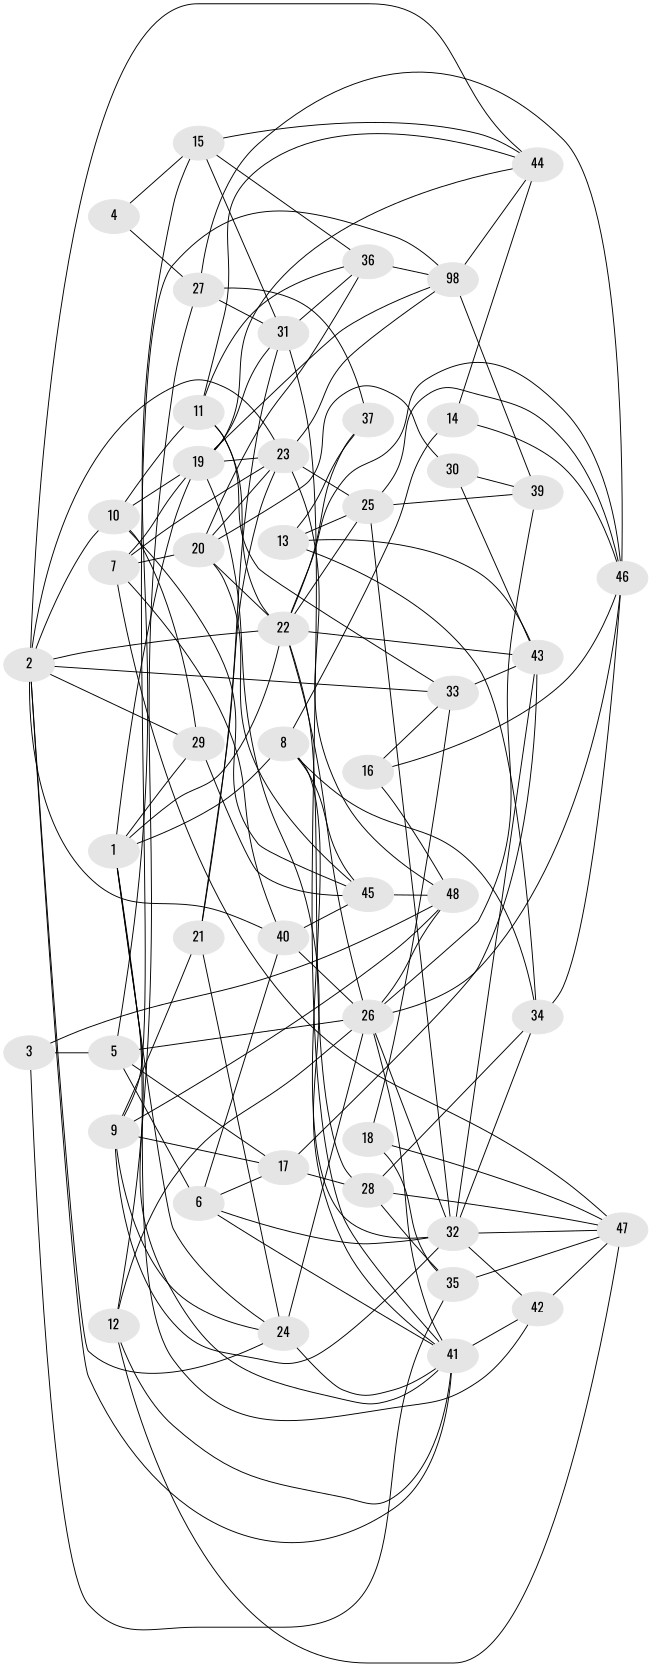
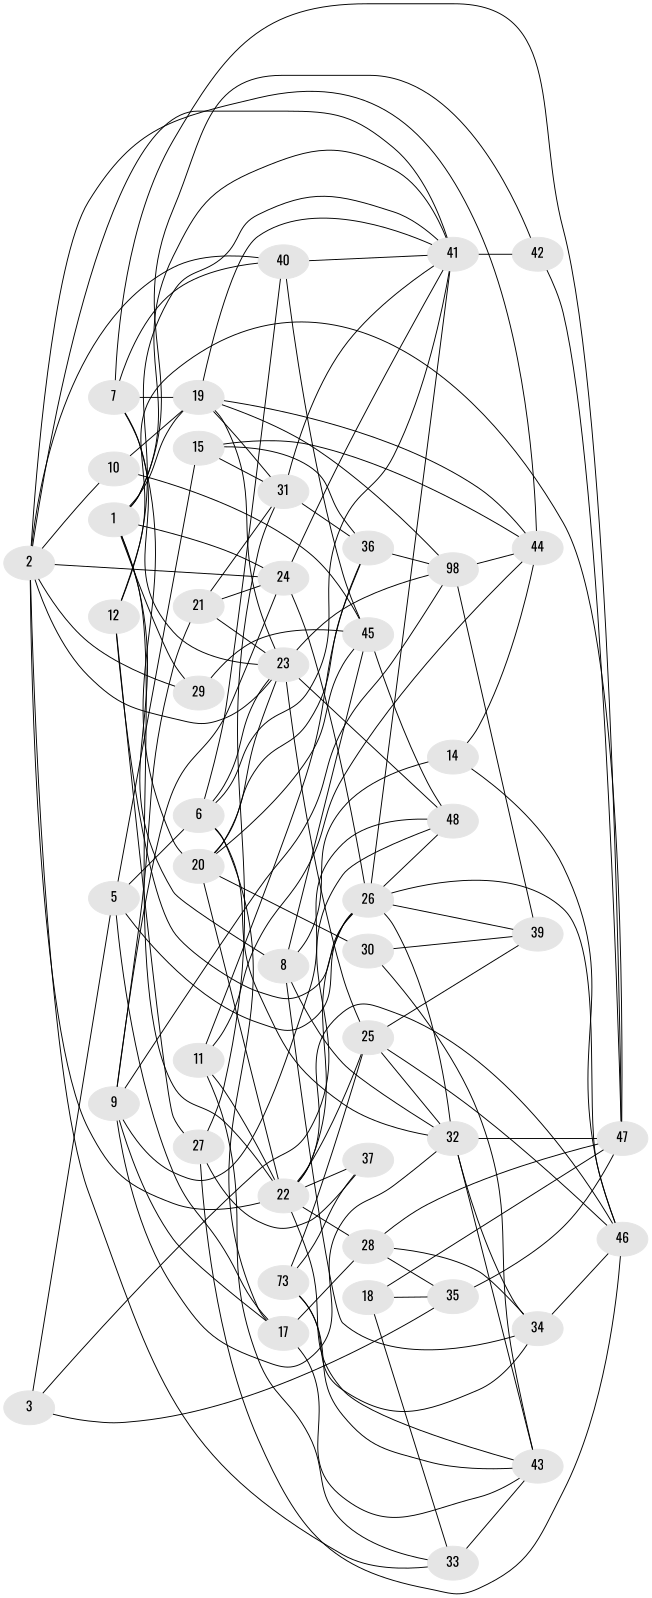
  graph {
    fontname=Oswald
    rankdir=LR
    node [color=gray90 fontname=Oswald style=filled]
    edge [fontname=Oswald weight=1.0]
    1
    8
    19
    22
    24
    29
    41
    42
    32
    14
    34
    45
    23
    44
    n15 [label=98]
    31
    26
    25
    37
    43
    46
    28
    47
    2
    10
    33
    40
    11
    48
    3
    5
    35
    15
    6
    17
-   4
    27
    36
    39
    7
    20
    30
    9
    21
    12
-   13
-   16
+   13 [label=73]
    18
    1 -- 8
    1 -- 19
    1 -- 22
    1 -- 24
    1 -- 29
    1 -- 41
    1 -- 42
    8 -- 32
    8 -- 14
    8 -- 34
    8 -- 45 [weight=2.0]
    19 -- 41
    19 -- 23
    19 -- 44
    19 -- n15
    19 -- 31
    22 -- 26
    22 -- 25
    22 -- 37
    22 -- 43
    22 -- 46
    22 -- 28
    24 -- 41
    24 -- 26
    29 -- 45
    41 -- 42
    42 -- 47
-   32 -- 42 [weight=2.0]
    32 -- 34
    32 -- 43
    32 -- 47
    14 -- 44
    14 -- 46
    34 -- 46
    45 -- 48
    23 -- n15
    23 -- 25
    23 -- 48
    n15 -- 44
    n15 -- 39
    31 -- 41
    31 -- 36
    26 -- 41 [weight=2.0]
    26 -- 32 [weight=2.0]
    26 -- 46
    26 -- 48
    26 -- 39
    25 -- 32
    25 -- 46
    25 -- 39
    28 -- 34
    28 -- 47
    28 -- 35
    2 -- 22
    2 -- 24
    2 -- 29
    2 -- 41
    2 -- 23
    2 -- 44
    2 -- 10
    2 -- 33
    2 -- 40
    10 -- 19
-   10 -- 29
    10 -- 45
-   10 -- 11
    33 -- 43
-   40 -- 26 [weight=2.0]
+   40 -- 41 [weight=2.0]
    40 -- 45
    11 -- 22
    11 -- 44
    11 -- 33
    11 -- 36
    3 -- 48
    3 -- 5
    3 -- 35
    5 -- 26
    5 -- 15
    5 -- 6 [weight=2.0]
    5 -- 17
    35 -- 47
    15 -- 44
    15 -- 31
    15 -- 36 [weight=2.0]
    6 -- 41
    6 -- 32
+   6 -- 23
    6 -- 40
    6 -- 17
    17 -- 43
    17 -- 28
-   4 -- 15
-   4 -- 27
    27 -- 31
    27 -- 37
    27 -- 46
    36 -- n15
    7 -- 19
    7 -- 23
    7 -- 47
    7 -- 40
    7 -- 20
    20 -- 22
    20 -- 45
    20 -- 23 [weight=2.0]
    20 -- 36
    20 -- 30 [weight=2.0]
    30 -- 43
    30 -- 39
    9 -- 24
    9 -- 32
    9 -- n15
    9 -- 48
    9 -- 17
    9 -- 21
    21 -- 24
    21 -- 23
    21 -- 31
    12 -- 41
    12 -- 26
    12 -- 47
    12 -- 27
    13 -- 34
    13 -- 25
    13 -- 37
    13 -- 43
-   16 -- 46 [weight=2.0]
-   16 -- 33
-   16 -- 48
    18 -- 47
    18 -- 33
    18 -- 35
  }
